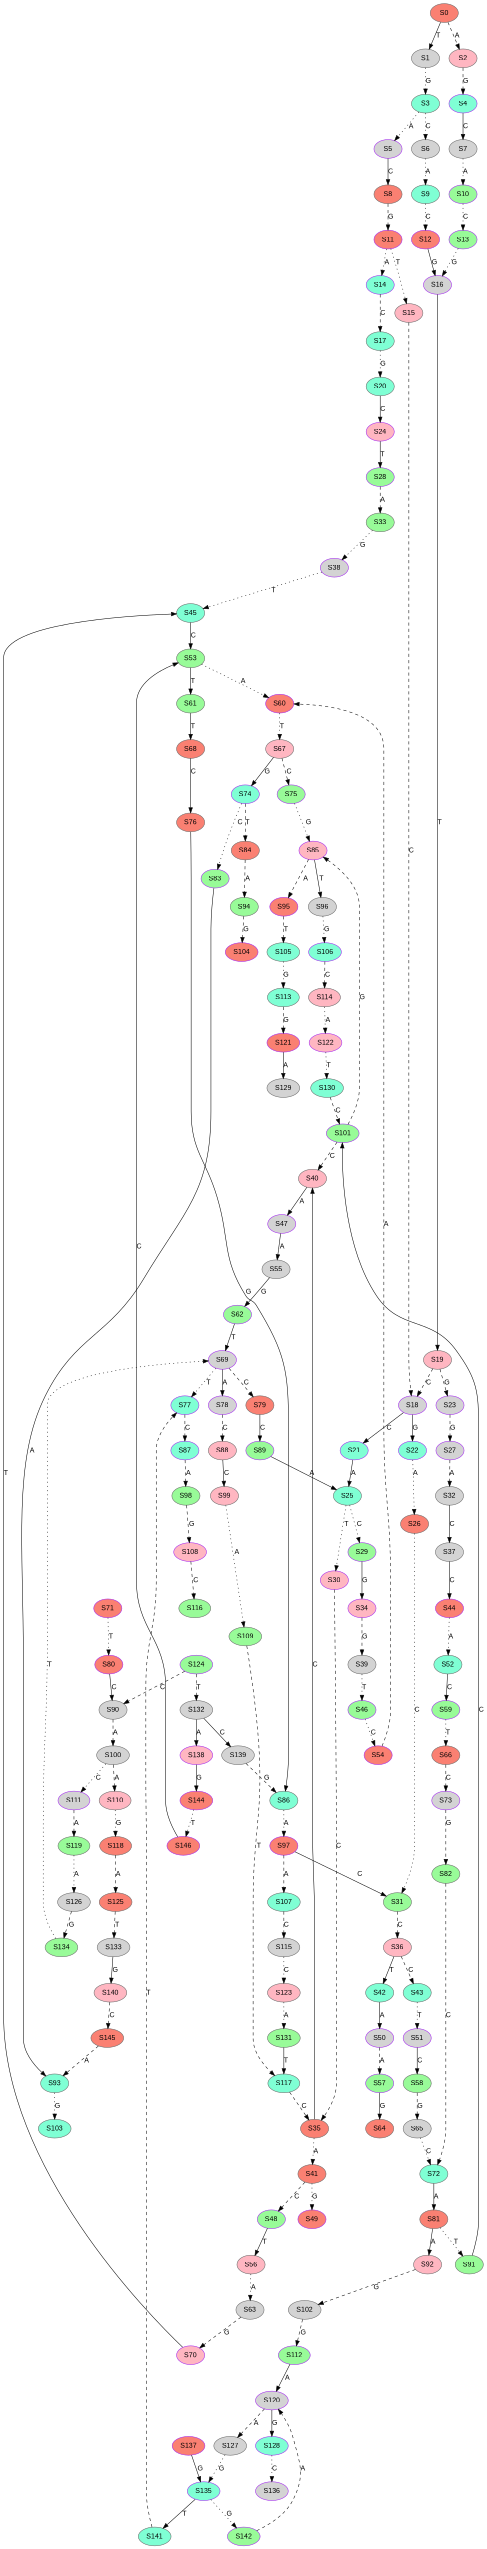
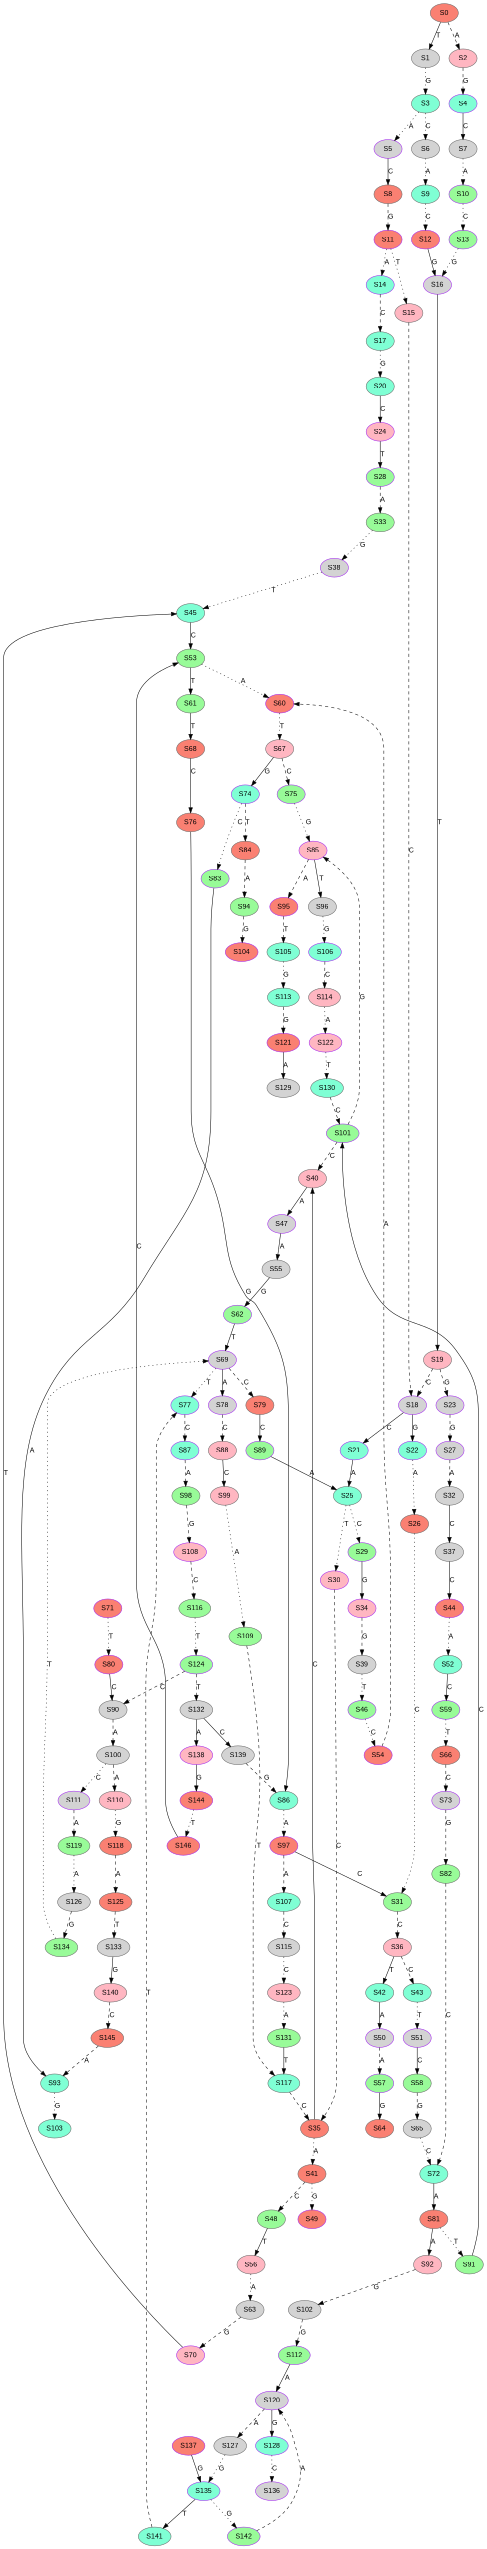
  strict digraph {
    fontname="Liberation Sans"
    node [color=gray40 fillcolor=lightgrey fontname="Liberation Sans" style=filled]
    edge [fontname="Liberation Sans" style=dashed]
    S0 [fillcolor=salmon]
    S1
    S2 [fillcolor=lightpink]
    S3 [fillcolor=aquamarine]
    S4 [color=purple fillcolor=aquamarine]
    S5 [color=purple]
    S6
    S7
    S8 [fillcolor=salmon]
    S9 [fillcolor=aquamarine]
    S10 [color=purple fillcolor=palegreen]
    S11 [color=purple fillcolor=salmon]
    S12 [color=purple fillcolor=salmon]
    S13 [color=purple fillcolor=palegreen]
    S14 [color=purple fillcolor=aquamarine]
    S15 [fillcolor=lightpink]
    S16 [color=purple]
    S17 [fillcolor=aquamarine]
    S18 [color=purple]
    S19 [fillcolor=lightpink]
    S20 [fillcolor=aquamarine]
    S21 [color=purple fillcolor=aquamarine]
    S22 [color=purple fillcolor=aquamarine]
    S23 [color=purple]
    S24 [color=purple fillcolor=lightpink]
    S25 [fillcolor=aquamarine]
    S26 [fillcolor=salmon]
    S27 [color=purple]
    S28 [color=purple fillcolor=palegreen]
    S29 [color=purple fillcolor=palegreen]
    S30 [color=purple fillcolor=lightpink]
    S31 [fillcolor=palegreen]
    S32
    S33 [fillcolor=palegreen]
    S34 [color=purple fillcolor=lightpink]
    S35 [fillcolor=salmon]
    S36 [fillcolor=lightpink]
    S37
    S38 [color=purple]
    S39
    S40 [fillcolor=lightpink]
    S41 [fillcolor=salmon]
    S42 [fillcolor=aquamarine]
    S43 [fillcolor=aquamarine]
    S44 [color=purple fillcolor=salmon]
    S45 [fillcolor=aquamarine]
    S46 [color=purple fillcolor=palegreen]
    S47 [color=purple]
-   S48 [color=purple fillcolor=palegreen]
+   S48 [fillcolor=palegreen]
    S49 [color=purple fillcolor=salmon]
    S50 [color=purple]
    S51 [color=purple]
    S52 [fillcolor=aquamarine]
    S53 [fillcolor=palegreen]
    S54 [color=purple fillcolor=salmon]
    S55
    S56 [fillcolor=lightpink]
    S57 [color=purple fillcolor=palegreen]
    S58 [fillcolor=palegreen]
    S59 [color=purple fillcolor=palegreen]
    S60 [color=purple fillcolor=salmon]
    S61 [fillcolor=palegreen]
    S62 [color=purple fillcolor=palegreen]
    S63
    S64 [fillcolor=salmon]
    S65
    S66 [fillcolor=salmon]
    S67 [fillcolor=lightpink]
    S68 [fillcolor=salmon]
    S69 [color=purple]
    S70 [color=purple fillcolor=lightpink]
    S72 [fillcolor=aquamarine]
    S73 [color=purple]
    S74 [color=purple fillcolor=aquamarine]
    S75 [color=purple fillcolor=palegreen]
    S76 [fillcolor=salmon]
    S77 [color=purple fillcolor=aquamarine]
    S78 [color=purple]
    S79 [fillcolor=salmon]
    S71 [color=purple fillcolor=salmon]
    S80 [color=purple fillcolor=salmon]
    S81 [fillcolor=salmon]
    S82 [fillcolor=palegreen]
    S83 [color=purple fillcolor=palegreen]
    S84 [fillcolor=salmon]
    S85 [color=purple fillcolor=lightpink]
    S86 [fillcolor=aquamarine]
    S87 [color=purple fillcolor=aquamarine]
    S88 [fillcolor=lightpink]
    S89 [color=purple fillcolor=palegreen]
    S90
    S91 [fillcolor=palegreen]
    S92 [fillcolor=lightpink]
    S93 [fillcolor=aquamarine]
    S94 [fillcolor=palegreen]
    S95 [color=purple fillcolor=salmon]
    S96
    S97 [color=purple fillcolor=salmon]
    S98 [fillcolor=palegreen]
    S99 [fillcolor=lightpink]
    S100
    S101 [color=purple fillcolor=palegreen]
    S102
    S103 [fillcolor=aquamarine]
    S104 [color=purple fillcolor=salmon]
    S105 [fillcolor=aquamarine]
    S106 [color=purple fillcolor=aquamarine]
    S107 [fillcolor=aquamarine]
    S108 [color=purple fillcolor=lightpink]
    S109 [fillcolor=palegreen]
    S110 [fillcolor=lightpink]
    S111 [color=purple]
    S112 [color=purple fillcolor=palegreen]
    S113 [fillcolor=aquamarine]
    S114 [fillcolor=lightpink]
    S115
    S116 [fillcolor=palegreen]
    S117 [fillcolor=aquamarine]
    S118 [fillcolor=salmon]
    S119 [fillcolor=palegreen]
    S120 [color=purple]
    S121 [color=purple fillcolor=salmon]
    S122 [color=purple fillcolor=lightpink]
    S123 [fillcolor=lightpink]
    S124 [color=purple fillcolor=palegreen]
    S125 [fillcolor=salmon]
    S126
    S127
    S128 [color=purple fillcolor=aquamarine]
    S129
    S130 [fillcolor=aquamarine]
    S131 [fillcolor=palegreen]
    S132
    S133
    S134 [fillcolor=palegreen]
    S135 [color=purple fillcolor=aquamarine]
    S136 [color=purple]
    S138 [color=purple fillcolor=lightpink]
    S139
    S140 [fillcolor=lightpink]
    S141 [fillcolor=aquamarine]
    S142 [color=purple fillcolor=palegreen]
    S137 [color=purple fillcolor=salmon]
    S144 [color=purple fillcolor=salmon]
    S145 [fillcolor=salmon]
    S146 [color=purple fillcolor=salmon]
    S0 -> S1 [label=T style=solid]
    S0 -> S2 [label=A]
    S1 -> S3 [label=G style=dotted]
    S2 -> S4 [label=G]
    S3 -> S5 [label=A style=dotted]
    S3 -> S6 [label=C style=dotted]
    S4 -> S7 [label=C style=solid]
    S5 -> S8 [label=C style=solid]
    S6 -> S9 [label=A style=dotted]
    S7 -> S10 [label=A style=dotted]
    S8 -> S11 [label=G]
    S9 -> S12 [label=C style=dotted]
    S10 -> S13 [label=C style=dotted]
    S11 -> S14 [label=A style=dotted]
    S11 -> S15 [label=T style=dotted]
    S12 -> S16 [label=G style=solid]
    S13 -> S16 [label=G style=dotted]
    S14 -> S17 [label=C]
    S15 -> S18 [label=C]
    S16 -> S19 [label=T style=solid]
    S17 -> S20 [label=G style=dotted]
    S18 -> S21 [label=C style=solid]
    S18 -> S22 [label=G style=solid]
    S19 -> S18 [label=C]
    S19 -> S23 [label=G]
    S20 -> S24 [label=C style=solid]
    S21 -> S25 [label=A style=solid]
    S22 -> S26 [label=A style=dotted]
    S23 -> S27 [label=G]
    S24 -> S28 [label=T style=solid]
    S25 -> S29 [label=C style=dotted]
    S25 -> S30 [label=T style=dotted]
    S26 -> S31 [label=C style=dotted]
    S27 -> S32 [label=A]
    S28 -> S33 [label=A]
    S29 -> S34 [label=G style=solid]
    S30 -> S35 [label=C]
    S31 -> S36 [label=C]
    S32 -> S37 [label=C style=solid]
    S33 -> S38 [label=G style=dotted]
    S34 -> S39 [label=G]
    S35 -> S40 [label=C style=solid]
    S35 -> S41 [label=A style=dotted]
    S36 -> S42 [label=T style=solid]
    S36 -> S43 [label=C]
    S37 -> S44 [label=C style=solid]
    S38 -> S45 [label=T style=dotted]
    S39 -> S46 [label=T style=dotted]
    S40 -> S47 [label=A style=solid]
    S41 -> S48 [label=C]
    S41 -> S49 [label=G style=dotted]
    S42 -> S50 [label=A style=solid]
    S43 -> S51 [label=T style=dotted]
    S44 -> S52 [label=A style=dotted]
    S45 -> S53 [label=C style=solid]
    S46 -> S54 [label=C style=dotted]
    S47 -> S55 [label=A style=solid]
    S48 -> S56 [label=T style=solid]
    S50 -> S57 [label=A]
    S51 -> S58 [label=C style=solid]
    S52 -> S59 [label=C style=solid]
    S53 -> S60 [label=A style=dotted]
    S53 -> S61 [label=T style=solid]
    S54 -> S60 [label=A]
    S55 -> S62 [label=G style=solid]
    S56 -> S63 [label=A style=dotted]
    S57 -> S64 [label=G style=solid]
    S58 -> S65 [label=G]
    S59 -> S66 [label=T style=dotted]
    S60 -> S67 [label=T style=dotted]
    S61 -> S68 [label=T style=solid]
    S62 -> S69 [label=T style=solid]
    S63 -> S70 [label=G]
    S65 -> S72 [label=C style=dotted]
    S66 -> S73 [label=C]
    S67 -> S74 [label=G style=solid]
    S67 -> S75 [label=C]
    S68 -> S76 [label=C style=solid]
    S69 -> S77 [label=T style=dotted]
    S69 -> S78 [label=A style=solid]
    S69 -> S79 [label=C]
    S70 -> S45 [label=T style=solid]
    S72 -> S81 [label=A style=solid]
    S73 -> S82 [label=G]
    S74 -> S83 [label=C style=dotted]
    S74 -> S84 [label=T]
    S75 -> S85 [label=G style=dotted]
    S76 -> S86 [label=G style=solid]
    S77 -> S87 [label=C]
    S78 -> S88 [label=C]
    S79 -> S89 [label=C style=solid]
    S71 -> S80 [label=T style=dotted]
    S80 -> S90 [label=C style=solid]
    S81 -> S91 [label=T style=dotted]
    S81 -> S92 [label=A style=solid]
    S82 -> S72 [label=C]
    S83 -> S93 [label=A style=solid]
    S84 -> S94 [label=A]
    S85 -> S95 [label=A]
    S85 -> S96 [label=T style=solid]
    S86 -> S97 [label=A style=dotted]
    S87 -> S98 [label=A]
    S88 -> S99 [label=C style=solid]
    S89 -> S25 [label=A style=solid]
    S90 -> S100 [label=A]
    S91 -> S101 [label=C style=solid]
    S92 -> S102 [label=G]
    S93 -> S103 [label=G style=dotted]
    S94 -> S104 [label=G]
    S95 -> S105 [label=T]
    S96 -> S106 [label=G style=dotted]
    S97 -> S31 [label=C style=solid]
    S97 -> S107 [label=A]
    S98 -> S108 [label=G]
    S99 -> S109 [label=A style=dotted]
    S100 -> S110 [label=A]
    S100 -> S111 [label=C style=dotted]
    S101 -> S40 [label=C]
    S101 -> S85 [label=G]
    S102 -> S112 [label=G]
    S105 -> S113 [label=G style=dotted]
    S106 -> S114 [label=C]
    S107 -> S115 [label=C]
    S108 -> S116 [label=C]
    S109 -> S117 [label=T]
    S110 -> S118 [label=G style=dotted]
    S111 -> S119 [label=A]
    S112 -> S120 [label=A style=solid]
    S113 -> S121 [label=G]
    S114 -> S122 [label=A style=dotted]
    S115 -> S123 [label=C style=dotted]
+   S116 -> S124 [label=T style=dotted]
    S117 -> S35 [label=C]
    S118 -> S125 [label=A]
    S119 -> S126 [label=A style=dotted]
    S120 -> S127 [label=A]
    S120 -> S128 [label=G style=solid]
    S121 -> S129 [label=A style=solid]
    S122 -> S130 [label=T style=dotted]
    S123 -> S131 [label=A style=dotted]
    S124 -> S90 [label=C]
    S124 -> S132 [label=T]
    S125 -> S133 [label=T]
    S126 -> S134 [label=G]
    S127 -> S135 [label=G style=dotted]
    S128 -> S136 [label=C style=dotted]
    S130 -> S101 [label=C]
    S131 -> S117 [label=T style=solid]
    S132 -> S138 [label=A style=solid]
    S132 -> S139 [label=C style=solid]
    S133 -> S140 [label=G style=solid]
    S134 -> S69 [label=T style=dotted]
    S135 -> S141 [label=T style=solid]
    S135 -> S142 [label=G style=dotted]
    S138 -> S144 [label=G style=solid]
    S139 -> S86 [label=G]
    S140 -> S145 [label=C]
    S141 -> S77 [label=T]
    S142 -> S120 [label=A]
    S137 -> S135 [label=G style=solid]
    S144 -> S146 [label=T style=dotted]
    S145 -> S93 [label=A]
    S146 -> S53 [label=C style=solid]
  }
